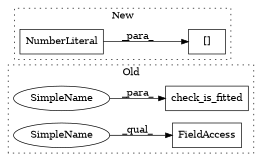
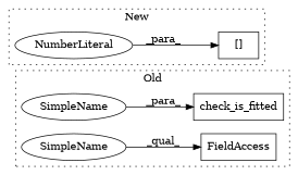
  digraph {
    rankdir=LR
    node [a=42 l=4 s=3215 shape=box]
    n1 [a=32 l="16,1" label=check_is_fitted s="2594,2643"]
    n2 [a=22 l=19 label=FieldAccess]
    n3 [label=SimpleName s=2610 shape=ellipse]
    n4 [label=SimpleName shape=ellipse]
    n5 [a=2 l="2,1" label="[]" s="3584,3587"]
-   n6 [a=34 l=1 label=NumberLiteral s=3586]
+   n6 [a=34 l=1 label=NumberLiteral s=3586 shape=ellipse]
    subgraph cluster_1 {
      label=Old
      style=dotted
      n1
      n2
      n3
      n4
    }
    subgraph cluster_2 {
      label=New
      style=dotted
      n5
      n6
    }
    n3 -> n1 [label=_para_]
    n4 -> n2 [label=_qual_]
    n6 -> n5 [label=_para_]
  }
